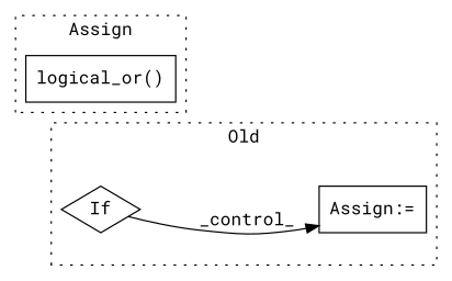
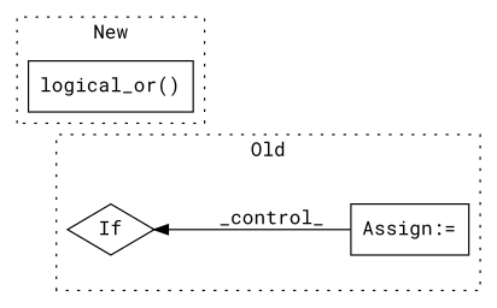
  digraph {
    rankdir=LR
    fontname="Roboto Mono"
    node [l=3 shape=box fontname="Roboto Mono"]
    n1 [a=96 label=If s=9029 shape=diamond]
    n2 [a=68 label="Assign:=" s=9201]
    n3 [a=75 l="17,1" label="logical_or()" s="8344,8492"]
    subgraph cluster_1 {
      label=Old
      style=dotted
      n1
      n2
    }
    subgraph cluster_2 {
-     label=Assign
+     label=New
      style=dotted
      n3
    }
-   n1 -> n2 [label=_control_ fontname="Roboto Mono"]
+   n2 -> n1 [label=_control_ fontname="Roboto Mono"]
  }
